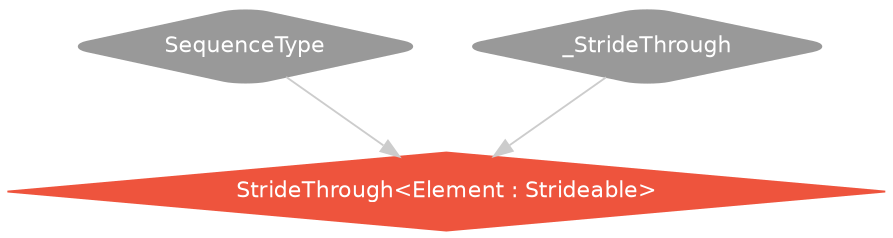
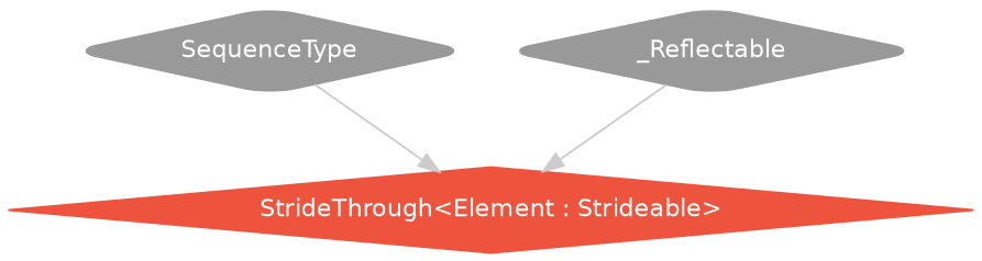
  strict digraph {
    node [color="#999999" fillcolor="#999999" fontcolor=white fontname=Helvetica fontsize=12 margin="0.07,0.05" shape=diamond style="filled,rounded"]
    edge [color="#cccccc"]
    "StrideThrough<Element : Strideable>" [color="#ee543d" fillcolor="#ee543d" height=0.3 style=filled]
    SequenceType [height=0.3]
-   _Reflectable [height=0.3 label=_StrideThrough]
+   _Reflectable [height=0.3]
    subgraph sub_1 {
      rank=max
      "StrideThrough<Element : Strideable>"
    }
    SequenceType -> "StrideThrough<Element : Strideable>"
    _Reflectable -> "StrideThrough<Element : Strideable>"
  }
